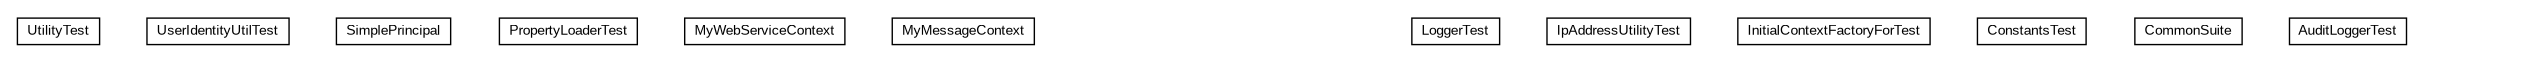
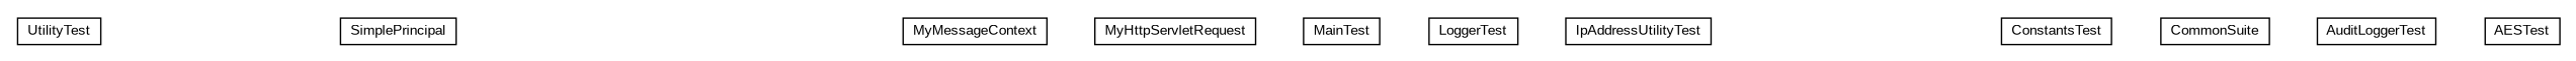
  digraph {
    nodesep=0.25
    ranksep=0.5
    node [fontcolor=black fontname=arial fontsize=10.0 shape=plaintext]
    n1 [label=<<table title="org.miloss.fgsms.common.UtilityTest" border="0" cellborder="1" cellspacing="0" cellpadding="2" port="p" href="./UtilityTest.html"> 		<tr><td><table border="0" cellspacing="0" cellpadding="1"> <tr><td align="center" balign="center"> UtilityTest </td></tr> 		</table></td></tr> 		</table>>]
-   n2 [label=<<table title="org.miloss.fgsms.common.UserIdentityUtilTest" border="0" cellborder="1" cellspacing="0" cellpadding="2" port="p" href="./UserIdentityUtilTest.html"> 		<tr><td><table border="0" cellspacing="0" cellpadding="1"> <tr><td align="center" balign="center"> UserIdentityUtilTest </td></tr> 		</table></td></tr> 		</table>>]
    n3 [label=<<table title="org.miloss.fgsms.common.SimplePrincipal" border="0" cellborder="1" cellspacing="0" cellpadding="2" port="p" href="./SimplePrincipal.html"> 		<tr><td><table border="0" cellspacing="0" cellpadding="1"> <tr><td align="center" balign="center"> SimplePrincipal </td></tr> 		</table></td></tr> 		</table>>]
-   n4 [label=<<table title="org.miloss.fgsms.common.PropertyLoaderTest" border="0" cellborder="1" cellspacing="0" cellpadding="2" port="p" href="./PropertyLoaderTest.html"> 		<tr><td><table border="0" cellspacing="0" cellpadding="1"> <tr><td align="center" balign="center"> PropertyLoaderTest </td></tr> 		</table></td></tr> 		</table>>]
-   n5 [label=<<table title="org.miloss.fgsms.common.MyWebServiceContext" border="0" cellborder="1" cellspacing="0" cellpadding="2" port="p" href="./MyWebServiceContext.html"> 		<tr><td><table border="0" cellspacing="0" cellpadding="1"> <tr><td align="center" balign="center"> MyWebServiceContext </td></tr> 		</table></td></tr> 		</table>>]
    n6 [label=<<table title="org.miloss.fgsms.common.MyMessageContext" border="0" cellborder="1" cellspacing="0" cellpadding="2" port="p" href="./MyMessageContext.html"> 		<tr><td><table border="0" cellspacing="0" cellpadding="1"> <tr><td align="center" balign="center"> MyMessageContext </td></tr> 		</table></td></tr> 		</table>>]
+   n7 [label=<<table title="org.miloss.fgsms.common.MyHttpServletRequest" border="0" cellborder="1" cellspacing="0" cellpadding="2" port="p" href="./MyHttpServletRequest.html"> 		<tr><td><table border="0" cellspacing="0" cellpadding="1"> <tr><td align="center" balign="center"> MyHttpServletRequest </td></tr> 		</table></td></tr> 		</table>>]
+   n8 [label=<<table title="org.miloss.fgsms.common.MainTest" border="0" cellborder="1" cellspacing="0" cellpadding="2" port="p" href="./MainTest.html"> 		<tr><td><table border="0" cellspacing="0" cellpadding="1"> <tr><td align="center" balign="center"> MainTest </td></tr> 		</table></td></tr> 		</table>>]
    n9 [label=<<table title="org.miloss.fgsms.common.LoggerTest" border="0" cellborder="1" cellspacing="0" cellpadding="2" port="p" href="./LoggerTest.html"> 		<tr><td><table border="0" cellspacing="0" cellpadding="1"> <tr><td align="center" balign="center"> LoggerTest </td></tr> 		</table></td></tr> 		</table>>]
    n10 [label=<<table title="org.miloss.fgsms.common.IpAddressUtilityTest" border="0" cellborder="1" cellspacing="0" cellpadding="2" port="p" href="./IpAddressUtilityTest.html"> 		<tr><td><table border="0" cellspacing="0" cellpadding="1"> <tr><td align="center" balign="center"> IpAddressUtilityTest </td></tr> 		</table></td></tr> 		</table>>]
-   n11 [label=<<table title="org.miloss.fgsms.common.InitialContextFactoryForTest" border="0" cellborder="1" cellspacing="0" cellpadding="2" port="p" href="./InitialContextFactoryForTest.html"> 		<tr><td><table border="0" cellspacing="0" cellpadding="1"> <tr><td align="center" balign="center"> InitialContextFactoryForTest </td></tr> 		</table></td></tr> 		</table>>]
    n12 [label=<<table title="org.miloss.fgsms.common.ConstantsTest" border="0" cellborder="1" cellspacing="0" cellpadding="2" port="p" href="./ConstantsTest.html"> 		<tr><td><table border="0" cellspacing="0" cellpadding="1"> <tr><td align="center" balign="center"> ConstantsTest </td></tr> 		</table></td></tr> 		</table>>]
    n13 [label=<<table title="org.miloss.fgsms.common.CommonSuite" border="0" cellborder="1" cellspacing="0" cellpadding="2" port="p" href="./CommonSuite.html"> 		<tr><td><table border="0" cellspacing="0" cellpadding="1"> <tr><td align="center" balign="center"> CommonSuite </td></tr> 		</table></td></tr> 		</table>>]
    n14 [label=<<table title="org.miloss.fgsms.common.AuditLoggerTest" border="0" cellborder="1" cellspacing="0" cellpadding="2" port="p" href="./AuditLoggerTest.html"> 		<tr><td><table border="0" cellspacing="0" cellpadding="1"> <tr><td align="center" balign="center"> AuditLoggerTest </td></tr> 		</table></td></tr> 		</table>>]
+   n15 [label=<<table title="org.miloss.fgsms.common.AESTest" border="0" cellborder="1" cellspacing="0" cellpadding="2" port="p" href="./AESTest.html"> 		<tr><td><table border="0" cellspacing="0" cellpadding="1"> <tr><td align="center" balign="center"> AESTest </td></tr> 		</table></td></tr> 		</table>>]
  }
